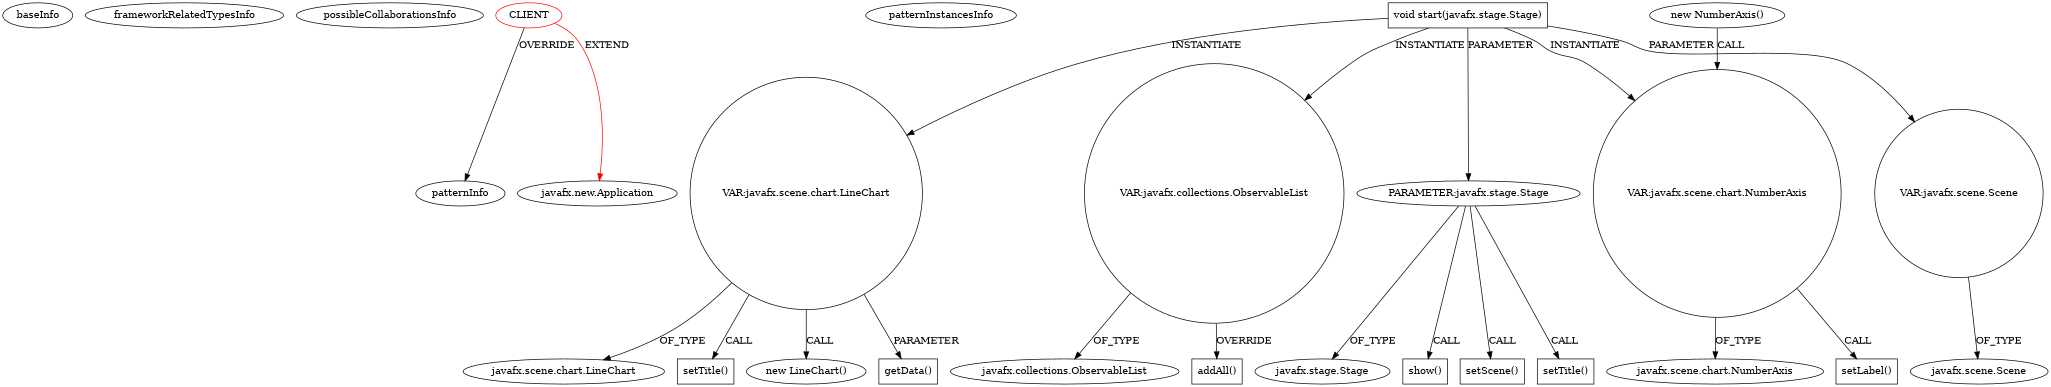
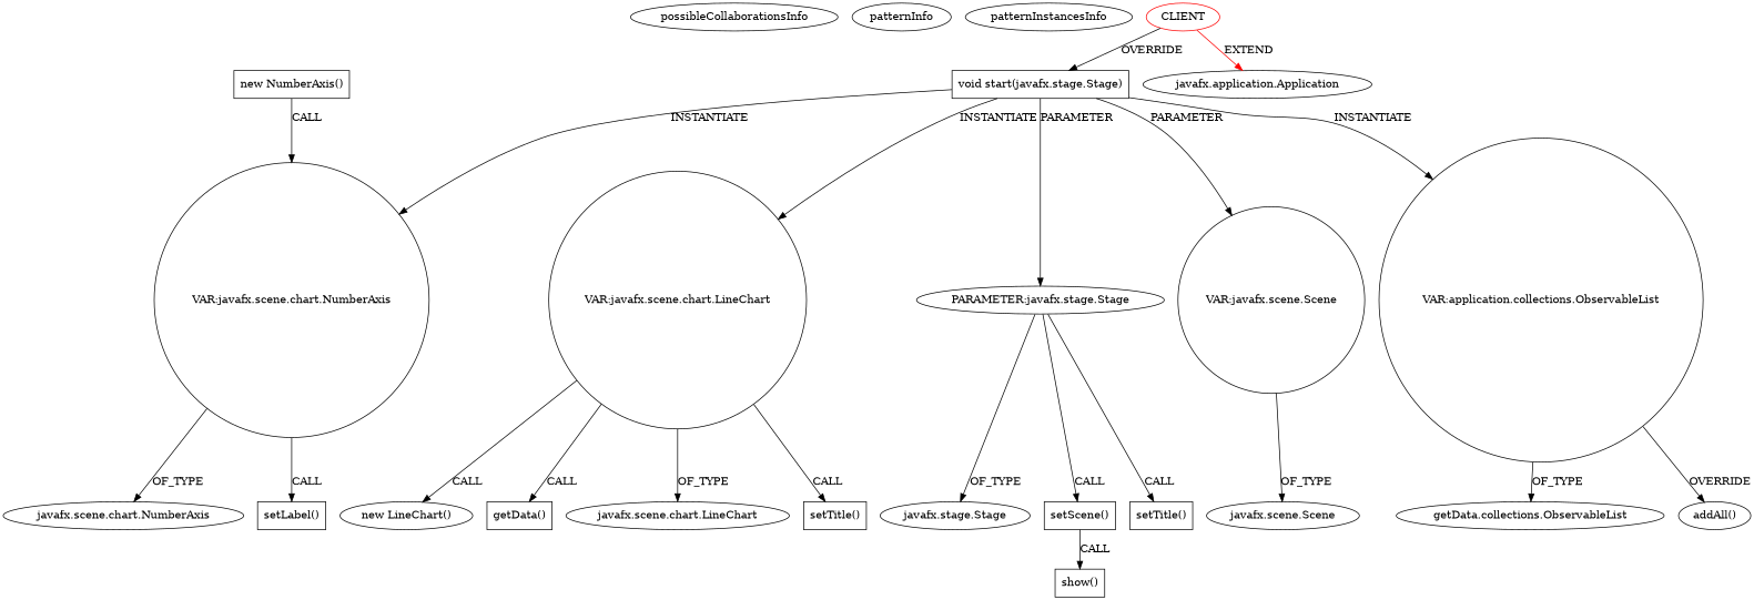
  digraph {
    node [isFrameworkType=false vertexType=INSIDE_CALL]
-   baseInfo [category=pattern graphId=3395 isAnonymous=false possibleRelation=false isFrameworkType="" vertexType=""]
-   frameworkRelatedTypesInfo [0="javafx.application.Application" isFrameworkType="" vertexType=""]
    possibleCollaborationsInfo [isFrameworkType="" vertexType=""]
    patternInfo [frequency=2.0 patternRootClient=0 isFrameworkType="" vertexType=""]
    patternInstancesInfo [0="TomaszKorecki-InvestorAssistant~/TomaszKorecki-InvestorAssistant/InvestorAssistant-master/Investor's assistant/src/tests/ChartTest.java~ChartTest~1479" 1="johnwatson11218-cardcitefx~/johnwatson11218-cardcitefx/cardcitefx-master/Cardcite/src/main/java/cardcite/ui/CardCiteMain.java~CardCiteMain~3353" isFrameworkType="" vertexType=""]
    n6 [label="new LineChart()" vertexType=CONSTRUCTOR_CALL]
    n7 [label="VAR:javafx.scene.chart.LineChart" shape=circle vertexType=VARIABLE_EXPRESION]
    n8 [label="getData()" shape=box]
    n9 [label="javafx.scene.chart.LineChart" vertexType=FRAMEWORK_CLASS_TYPE]
    n10 [label="setTitle()" shape=box]
    n11 [label="void start(javafx.stage.Stage)" shape=box vertexType=OVERRIDING_METHOD_DECLARATION]
    n12 [label="PARAMETER:javafx.stage.Stage" vertexType=PARAMETER_DECLARATION]
    n13 [label="VAR:javafx.scene.Scene" shape=circle vertexType=VARIABLE_EXPRESION]
    n14 [label="VAR:javafx.scene.chart.NumberAxis" shape=circle vertexType=VARIABLE_EXPRESION]
-   n15 [label="VAR:javafx.collections.ObservableList" shape=circle vertexType=VARIABLE_EXPRESION]
+   n15 [label="VAR:application.collections.ObservableList" shape=circle vertexType=VARIABLE_EXPRESION]
    n16 [label="javafx.stage.Stage" vertexType=FRAMEWORK_CLASS_TYPE]
    n17 [label="show()" shape=box]
    n18 [label="setScene()" shape=box]
    n19 [label="setTitle()" shape=box]
    n20 [label="javafx.scene.Scene" vertexType=FRAMEWORK_CLASS_TYPE]
    n21 [label="javafx.scene.chart.NumberAxis" vertexType=FRAMEWORK_CLASS_TYPE]
    n22 [label="setLabel()" shape=box]
-   n23 [label="javafx.collections.ObservableList" vertexType=FRAMEWORK_INTERFACE_TYPE]
-   n24 [label="addAll()" shape=box]
+   n23 [label="getData.collections.ObservableList" vertexType=FRAMEWORK_INTERFACE_TYPE]
+   n24 [label="addAll()" shape=ellipse]
    n25 [color=red label=CLIENT vertexType=ROOT_CLIENT_CLASS_DECLARATION]
-   n26 [label="javafx.new.Application" vertexType=FRAMEWORK_CLASS_TYPE]
-   n27 [label="new NumberAxis()" vertexType=CONSTRUCTOR_CALL]
+   n26 [label="javafx.application.Application" vertexType=FRAMEWORK_CLASS_TYPE]
+   n27 [label="new NumberAxis()" vertexType=CONSTRUCTOR_CALL shape=box]
    n7 -> n6 [label=CALL]
-   n7 -> n8 [label=PARAMETER]
+   n7 -> n8 [label=CALL]
    n7 -> n9 [label=OF_TYPE]
    n7 -> n10 [label=CALL]
    n11 -> n7 [label=INSTANTIATE]
    n11 -> n12 [label=PARAMETER]
    n11 -> n13 [label=PARAMETER]
    n11 -> n14 [label=INSTANTIATE]
    n11 -> n15 [label=INSTANTIATE]
    n12 -> n16 [label=OF_TYPE]
-   n12 -> n17 [label=CALL]
+   n18 -> n17 [label=CALL]
    n12 -> n18 [label=CALL]
    n12 -> n19 [label=CALL]
    n13 -> n20 [label=OF_TYPE]
    n14 -> n21 [label=OF_TYPE]
    n14 -> n22 [label=CALL]
    n15 -> n23 [label=OF_TYPE]
    n15 -> n24 [label=OVERRIDE]
-   n25 -> patternInfo [label=OVERRIDE]
+   n25 -> n11 [label=OVERRIDE]
    n25 -> n26 [color=red label=EXTEND]
    n27 -> n14 [label=CALL]
  }
